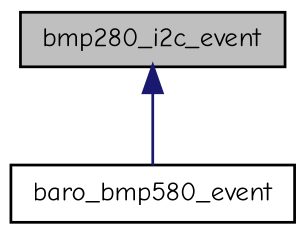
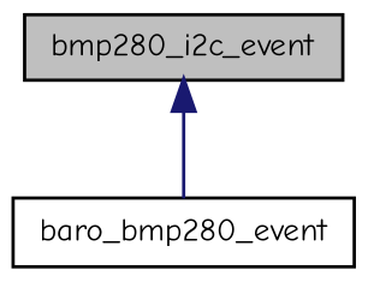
  digraph {
    rankdir=TB
    fontname="Comic Neue"
    node [color=black fontname="Comic Neue" fontsize=10 shape=record style=filled]
    n1 [fillcolor=grey75 fontcolor=black height=0.2 label=bmp280_i2c_event width=0.4]
-   n2 [fillcolor=white height=0.2 label=baro_bmp580_event width=0.4]
+   n2 [fillcolor=white height=0.2 label=baro_bmp280_event width=0.4]
    n1 -> n2 [color=midnightblue dir=back fontname="Comic Neue" fontsize=10 labelfontname=FreeSans labelfontsize=10 style=solid]
  }
